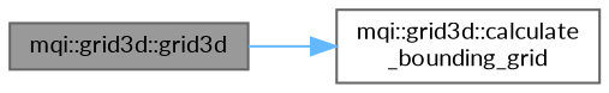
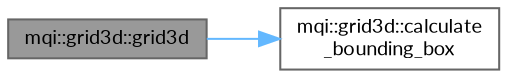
  digraph {
    rankdir=LR
    fontname=Lato
    node [fontname=Lato fontsize=10 shape=box style=filled]
    n1 [color=gray40 fillcolor=grey60 fontcolor=black height=0.2 label="mqi::grid3d::grid3d" width=0.4]
-   n2 [color=grey40 fillcolor=white height=0.2 label="mqi::grid3d::calculate\l_bounding_grid" width=0.4]
+   n2 [color=grey40 fillcolor=white height=0.2 label="mqi::grid3d::calculate\l_bounding_box" width=0.4]
    n1 -> n2 [color=steelblue1 fontname=Lato fontsize=10 labelfontname=Helvetica labelfontsize=10 style=solid]
  }
